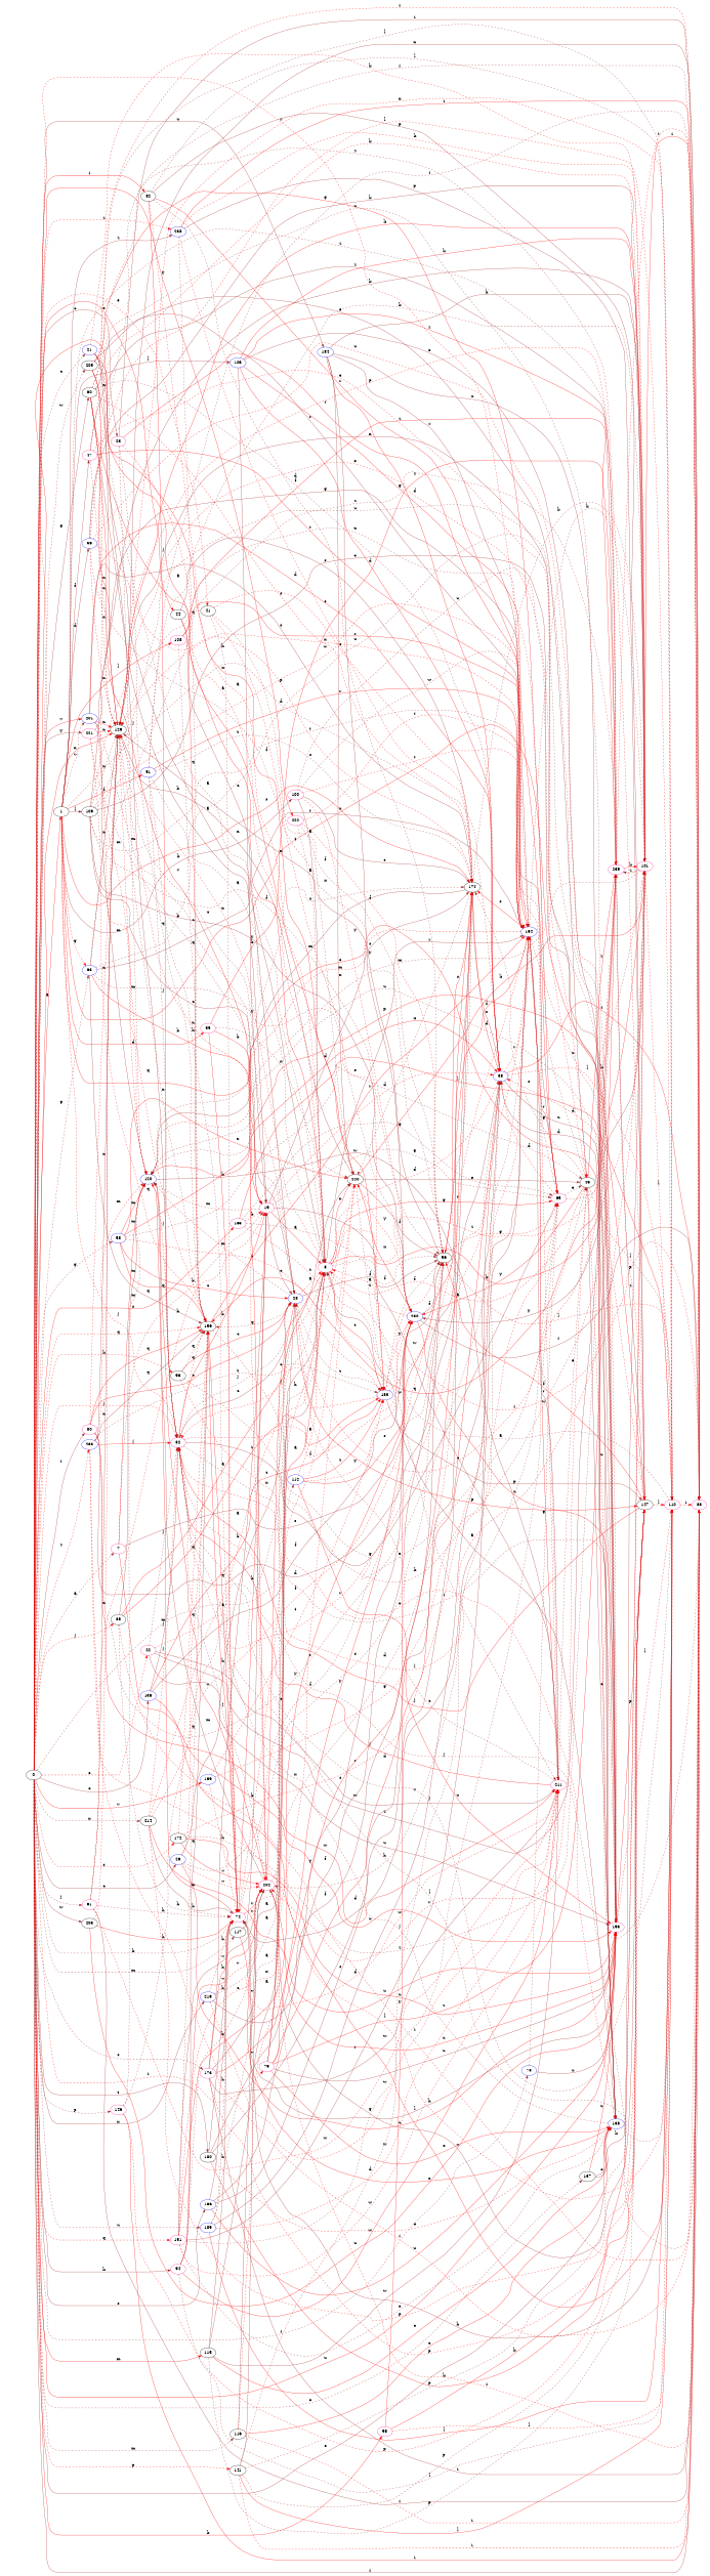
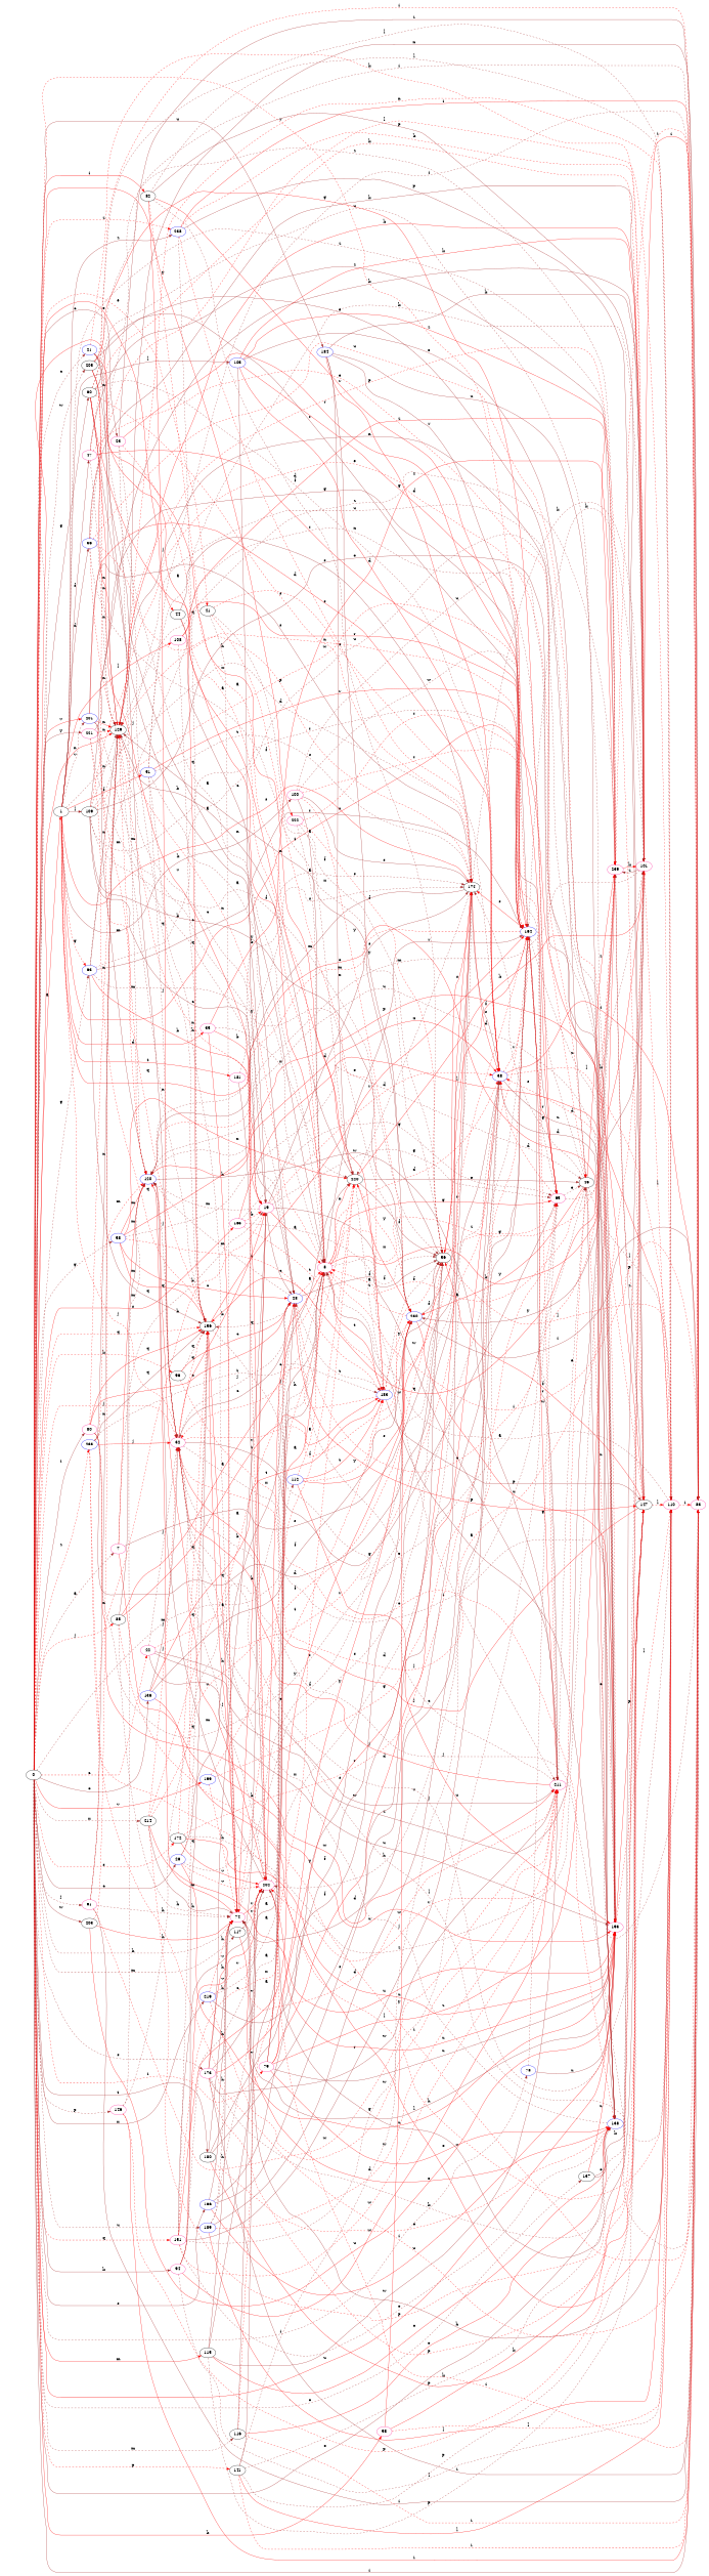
  strict digraph {
    rankdir=LR
    node [color=deeppink]
    edge [color=brown style=solid]
    0 [color=black]
    1 [color=black]
    7
    8
    21 [color=blue]
    22
    23
    26 [color=blue]
    41 [color=black]
    44 [color=black]
    58 [color=blue]
    60 [color=black]
    63 [color=blue]
    74
    78 [color=blue]
    79
    80
    82 [color=black]
    83
    85 [color=black]
    91
    n22 [label=32]
    94
    96 [color=black]
    98
    112 [color=blue]
    115 [color=black]
    116 [color=black]
    117 [color=black]
    129 [color=black]
    136 [color=blue]
    137 [color=black]
    138 [color=blue]
    141 [color=black]
    146
    151
    156 [color=black]
    164 [color=blue]
    165
    166 [color=blue]
    172 [color=black]
    173
    180 [color=black]
    184 [color=blue]
    189 [color=blue]
    193
    199 [color=blue]
    201 [color=blue]
    203 [color=black]
    205 [color=black]
    214 [color=black]
    219 [color=blue]
    221
    222
    233 [color=blue]
    238 [color=blue]
    35
    36 [color=blue]
    38 [color=blue]
    47
    51 [color=blue]
    100
    105 [color=blue]
    108
    109 [color=black]
    174 [color=black]
+   181
    239
    19
    120 [color=blue]
    56 [color=black]
    65
    101
    183 [color=blue]
    220 [color=black]
    211
    202
    28 [color=blue]
    147 [color=black]
    46 [color=black]
    230 [color=blue]
    110
    0 -> 1 [color=red label=a]
    0 -> 7 [label=a style=dashed]
    0 -> 8 [color=red label=a]
    0 -> 21 [label=c style=dashed]
    0 -> 22 [color=red label=c style=dashed]
    0 -> 23 [label=c]
    0 -> 26 [label=c]
    0 -> 41 [color=red label=e style=dashed]
    0 -> 44 [color=red label=e]
    0 -> 58 [label=g style=dashed]
    0 -> 60 [label=g]
    0 -> 63 [label=g style=dashed]
    0 -> 74 [label=h style=dashed]
    0 -> 78 [label=i style=dashed]
    0 -> 79 [color=red label=i style=dashed]
    0 -> 80 [label=i]
    0 -> 82 [color=red label=i]
    0 -> 83 [label=i]
    0 -> 85 [color=red label=j style=dashed]
    0 -> 91 [label=j style=dashed]
    0 -> n22 [color=red label=j style=dashed]
    0 -> 94 [label=k]
    0 -> 96 [color=red label=k style=dashed]
    0 -> 98 [color=red label=k]
    0 -> 112 [label=m style=dashed]
    0 -> 115 [color=red label=m]
    0 -> 116 [label=m style=dashed]
    0 -> 117 [label=m style=dashed]
    0 -> 129 [color=red label=n]
    0 -> 136 [label=o]
    0 -> 137 [label=o style=dashed]
    0 -> 138 [label=o]
    0 -> 141 [color=red label=p style=dashed]
    0 -> 146 [label=p style=dashed]
    0 -> 151 [color=red label=q style=dashed]
    0 -> 156 [color=red label=q style=dashed]
    0 -> 164 [color=red label=r style=dashed]
    0 -> 165 [color=red label=s]
    0 -> 166 [label=s]
    0 -> 172 [color=red label=s style=dashed]
    0 -> 173 [label=s style=dashed]
    0 -> 180 [label=t]
    0 -> 184 [label=u]
    0 -> 189 [label=u style=dashed]
    0 -> 193 [color=red label=u]
    0 -> 199 [color=red label=v]
    0 -> 201 [color=red label=v]
    0 -> 203 [label=w]
    0 -> 205 [label=w style=dashed]
    0 -> 214 [label=x style=dashed]
    0 -> 219 [label=x]
    0 -> 221 [label=y]
    0 -> 222 [color=red label=y]
    0 -> 233 [color=red label=z style=dashed]
    0 -> 238 [color=red label=z style=dashed]
    1 -> 63 [color=red label=g style=dashed]
    1 -> n22 [color=red label=j style=dashed]
    1 -> 138 [color=red label=o]
    1 -> 193 [color=red label=u]
    1 -> 201 [label=v style=dashed]
    1 -> 238 [label=z]
    1 -> 35 [color=red label=d]
    1 -> 36 [label=d]
    1 -> 38 [label=d style=dashed]
    1 -> 47 [label=f]
    1 -> 51 [color=red label=f]
    1 -> 100 [label=k]
    1 -> 105 [label=l]
    1 -> 108 [color=red label=l]
    1 -> 109 [label=l]
    1 -> 174 [color=red label=s]
+   1 -> 181 [color=red label=t]
    1 -> 239 [label=z style=dashed]
    7 -> 193 [color=red label=u]
    7 -> 174 [label=s]
    7 -> 19 [label=b style=dashed]
    7 -> 120 [color=red label=m]
    8 -> 83 [color=red label=i style=dashed]
    8 -> 129 [color=red label=n style=dashed]
    8 -> 164 [label=r]
    8 -> 38 [color=red label=d style=dashed]
    8 -> 239 [color=red label=z style=dashed]
    8 -> 56 [label=f style=dashed]
    8 -> 65 [color=red label=g]
    8 -> 101 [color=red label=k]
    8 -> 183 [color=red label=t]
    8 -> 220 [color=red label=x]
    21 -> 8 [label=a style=dashed]
    21 -> n22 [label=j]
    21 -> 129 [label=n]
    21 -> 101 [color=red label=k style=dashed]
    21 -> 220 [color=red label=x]
    22 -> n22 [label=j style=dashed]
    22 -> 164 [color=red label=r style=dashed]
    22 -> 193 [label=u]
    22 -> 239 [label=z]
    22 -> 211 [label=w]
    23 -> 8 [color=red label=a style=dashed]
    23 -> 83 [label=i]
    23 -> 156 [label=q style=dashed]
    23 -> 164 [color=red label=r]
    23 -> 120 [label=m style=dashed]
    26 -> 156 [color=red label=q style=dashed]
    26 -> 193 [color=red label=u]
    26 -> 56 [label=f style=dashed]
    26 -> 220 [label=x]
    26 -> 202 [color=red label=v style=dashed]
    41 -> 74 [label=h style=dashed]
    41 -> 174 [color=red label=s style=dashed]
    41 -> 56 [label=f style=dashed]
    41 -> 183 [color=red label=t style=dashed]
    44 -> 156 [color=red label=q]
    44 -> 174 [label=s]
    44 -> 28 [label=c]
    58 -> 156 [color=red label=q]
    58 -> 120 [color=red label=m]
    58 -> 183 [color=red label=t style=dashed]
    58 -> 220 [color=red label=x]
    58 -> 28 [color=red label=c]
    58 -> 147 [color=red label=p]
    58 -> 46 [label=e style=dashed]
    60 -> 83 [color=red label=i style=dashed]
    60 -> 129 [label=n style=dashed]
    60 -> 193 [label=u style=dashed]
    60 -> 38 [label=d style=dashed]
    60 -> 174 [color=red label=s style=dashed]
    60 -> 239 [label=z style=dashed]
    60 -> 19 [label=b]
    60 -> 183 [color=red label=t]
    60 -> 202 [color=red label=v]
    60 -> 46 [label=e]
    63 -> 129 [label=n]
    63 -> 156 [label=q]
    63 -> 164 [label=r]
    63 -> 193 [label=u style=dashed]
    63 -> 239 [label=z style=dashed]
    63 -> 19 [color=red label=b]
    63 -> 230 [label=y style=dashed]
    74 -> 156 [color=red label=q]
    74 -> 174 [label=s style=dashed]
    74 -> 19 [color=red label=b]
    74 -> 120 [color=red label=m]
    74 -> 211 [color=red label=w style=dashed]
    74 -> 202 [color=red label=v]
    78 -> 193 [label=u]
    78 -> 65 [label=g style=dashed]
    79 -> 8 [color=red label=a]
    79 -> 138 [color=red label=o]
    79 -> 193 [label=u]
    79 -> 38 [color=red label=d]
    79 -> 239 [color=red label=z]
    79 -> 28 [label=c]
    79 -> 230 [color=red label=y]
    80 -> 129 [color=red label=n style=dashed]
    80 -> 156 [color=red label=q]
    80 -> 164 [label=r style=dashed]
    80 -> 38 [label=d]
    80 -> 211 [color=red label=w]
    80 -> 28 [color=red label=c]
    82 -> 8 [color=red label=a style=dashed]
    82 -> n22 [color=red label=j]
    82 -> 164 [color=red label=r]
    82 -> 56 [label=f style=dashed]
    82 -> 147 [label=p]
    82 -> 110 [label=l style=dashed]
    83 -> n22 [label=j style=dashed]
    83 -> 129 [label=n]
    85 -> 8 [color=red label=a]
    85 -> 74 [label=h style=dashed]
    85 -> 83 [color=red label=i style=dashed]
    85 -> 120 [label=m]
    85 -> 183 [color=red label=t]
    91 -> 74 [label=h style=dashed]
    91 -> 83 [label=i]
    91 -> 129 [label=n]
    91 -> 19 [color=red label=b style=dashed]
    91 -> 211 [color=red label=w style=dashed]
    n22 -> 83 [label=i style=dashed]
    n22 -> 156 [color=red label=q style=dashed]
    n22 -> 19 [color=red label=b]
    n22 -> 56 [color=red label=f style=dashed]
    n22 -> 65 [label=g]
    n22 -> 28 [label=c]
    n22 -> 110 [label=l style=dashed]
    94 -> 156 [label=q]
    94 -> 211 [color=red label=w]
    94 -> 202 [color=red label=v]
    94 -> 28 [label=c style=dashed]
    94 -> 110 [label=l style=dashed]
    96 -> 138 [color=red label=o style=dashed]
    96 -> 156 [label=q style=dashed]
-   96 -> 101 [label=k style=dashed]
+   173 -> 101 [label=k style=dashed]
    96 -> 28 [color=red label=c]
    98 -> 101 [color=red label=k]
    98 -> 230 [color=red label=y]
    98 -> 110 [color=red label=l style=dashed]
    112 -> 8 [color=red label=a style=dashed]
    112 -> 193 [color=red label=u]
    112 -> 174 [color=red label=s]
    112 -> 183 [color=red label=t]
    112 -> 230 [color=red label=y style=dashed]
    115 -> 8 [label=a]
    115 -> 74 [label=h]
    115 -> 138 [color=red label=o]
    115 -> 211 [label=w]
    115 -> 147 [label=p style=dashed]
    116 -> 83 [color=red label=i style=dashed]
    116 -> 138 [color=red label=o]
    116 -> 220 [color=red label=x style=dashed]
    116 -> 202 [label=v]
    117 -> 138 [color=red label=o]
    117 -> 19 [label=b]
    117 -> 202 [label=v style=dashed]
    129 -> 120 [color=red label=m style=dashed]
    129 -> 101 [color=red label=k]
    129 -> 28 [label=c style=dashed]
    129 -> 46 [color=red label=e style=dashed]
    136 -> n22 [label=j]
    136 -> 56 [label=f]
    136 -> 183 [color=red label=t]
    136 -> 110 [color=red label=l]
    137 -> 138 [label=o]
    137 -> 193 [color=red label=u]
    137 -> 101 [label=k]
    138 -> 8 [label=a]
    138 -> n22 [label=j style=dashed]
    138 -> 129 [label=n]
    141 -> 83 [color=red label=i style=dashed]
    141 -> 38 [label=d style=dashed]
    141 -> 101 [label=k style=dashed]
    141 -> 202 [label=v]
    141 -> 147 [label=p style=dashed]
    141 -> 110 [color=red label=l]
    146 -> 8 [label=a style=dashed]
    146 -> 83 [color=red label=i]
    146 -> 120 [label=m style=dashed]
    146 -> 147 [color=red label=p style=dashed]
    151 -> 138 [label=o style=dashed]
    151 -> 156 [label=q style=dashed]
    151 -> 164 [label=r]
    151 -> 65 [label=g style=dashed]
    151 -> 220 [color=red label=x style=dashed]
    151 -> 211 [color=red label=w style=dashed]
    151 -> 202 [label=v]
    151 -> 230 [color=red label=y]
    156 -> 74 [color=red label=h]
    156 -> 129 [label=n style=dashed]
    156 -> 164 [color=red label=r]
    156 -> 46 [label=e style=dashed]
    164 -> 74 [label=h]
    164 -> 129 [color=red label=n style=dashed]
    164 -> 193 [label=u style=dashed]
    164 -> 174 [color=red label=s]
    164 -> 120 [color=red label=m style=dashed]
    164 -> 56 [color=red label=f]
    164 -> 65 [label=g style=dashed]
    164 -> 101 [label=k style=dashed]
    164 -> 211 [color=red label=w]
    165 -> 19 [color=red label=b style=dashed]
    165 -> 65 [label=g style=dashed]
    165 -> 183 [color=red label=t style=dashed]
    165 -> 211 [label=w style=dashed]
    165 -> 110 [color=red label=l]
    166 -> 74 [label=h]
    166 -> 193 [color=red label=u]
    166 -> 174 [label=s]
    166 -> 230 [label=y]
    172 -> 156 [color=red label=q style=dashed]
    172 -> 164 [color=red label=r style=dashed]
    172 -> 193 [color=red label=u]
    172 -> 239 [label=z style=dashed]
    172 -> 202 [color=red label=v]
    173 -> 8 [label=a]
    173 -> 74 [color=red label=h]
    173 -> 83 [label=i]
    173 -> 174 [color=red label=s]
    173 -> 19 [label=b]
    173 -> 211 [label=w]
    173 -> 147 [color=red label=p style=dashed]
    180 -> 74 [label=h]
    180 -> 138 [color=red label=o style=dashed]
    180 -> 38 [label=d]
    180 -> 56 [label=f]
    180 -> 147 [color=red label=p]
    184 -> 164 [label=r]
    184 -> 193 [label=u]
    184 -> 38 [color=red label=d]
    184 -> 101 [label=k]
    184 -> 220 [label=x]
    184 -> 230 [label=y]
    189 -> 8 [label=a style=dashed]
    189 -> 74 [label=h style=dashed]
    189 -> 38 [label=d]
    189 -> 211 [color=red label=w style=dashed]
    189 -> 110 [color=red label=l]
    193 -> 74 [label=h]
    193 -> 38 [label=d]
    193 -> 147 [color=red label=p]
    193 -> 110 [color=red label=l style=dashed]
    199 -> 74 [color=red label=h style=dashed]
    199 -> 65 [color=red label=g style=dashed]
    199 -> 183 [color=red label=t style=dashed]
    201 -> 129 [color=red label=n]
    201 -> 156 [color=red label=q style=dashed]
    201 -> 38 [color=red label=d]
    201 -> 174 [label=s]
    201 -> 120 [label=m]
    201 -> 28 [label=c style=dashed]
    203 -> 74 [color=red label=h]
    203 -> 129 [color=red label=n style=dashed]
    203 -> 193 [color=red label=u]
    205 -> 8 [label=a]
    205 -> 129 [color=red label=n]
    205 -> 164 [label=r]
    205 -> 120 [color=red label=m style=dashed]
    205 -> 65 [color=red label=g]
    205 -> 110 [label=l style=dashed]
    214 -> 8 [color=red label=a style=dashed]
    214 -> 74 [label=h]
    214 -> n22 [color=red label=j style=dashed]
    214 -> 193 [color=red label=u]
    214 -> 56 [color=red label=f style=dashed]
    214 -> 147 [color=red label=p style=dashed]
    219 -> 8 [label=a style=dashed]
    219 -> 74 [color=red label=h style=dashed]
    219 -> 56 [label=f]
    219 -> 211 [color=red label=w style=dashed]
    219 -> 202 [color=red label=v style=dashed]
    221 -> 129 [color=red label=n style=dashed]
    221 -> 156 [color=red label=q style=dashed]
    221 -> 19 [label=b style=dashed]
    221 -> 65 [label=g]
    222 -> 8 [label=a style=dashed]
    222 -> 164 [color=red label=r style=dashed]
    222 -> 56 [color=red label=f style=dashed]
    222 -> 220 [label=x style=dashed]
    233 -> 83 [color=red label=i style=dashed]
    233 -> n22 [color=red label=j]
    233 -> 129 [label=n]
    233 -> 156 [label=q]
    233 -> 120 [color=red label=m style=dashed]
    233 -> 183 [label=t style=dashed]
    233 -> 110 [color=red label=l style=dashed]
    238 -> 83 [color=red label=i]
    238 -> 156 [label=q style=dashed]
    238 -> 174 [color=red label=s style=dashed]
    238 -> 101 [color=red label=k style=dashed]
    238 -> 147 [label=p]
    35 -> 74 [color=red label=h]
    35 -> 239 [color=red label=z]
    35 -> 19 [color=red label=b]
    35 -> 220 [label=x style=dashed]
    36 -> 83 [label=i style=dashed]
    36 -> 129 [color=red label=n style=dashed]
    36 -> 193 [color=red label=u style=dashed]
    36 -> 174 [color=red label=p style=dashed]
    36 -> 56 [label=f style=dashed]
    36 -> 101 [label=k]
    36 -> 110 [color=red label=l style=dashed]
    38 -> 83 [color=red label=i]
    38 -> 164 [color=red label=r style=dashed]
    38 -> 193 [label=u]
    38 -> 174 [label=s]
    38 -> 110 [color=red label=l style=dashed]
    47 -> 129 [label=n style=dashed]
    47 -> 164 [color=red label=r]
    47 -> 239 [label=z]
    47 -> 101 [color=red label=k style=dashed]
    47 -> 46 [color=red label=e style=dashed]
    51 -> 8 [label=a style=dashed]
    51 -> 74 [label=h style=dashed]
    51 -> 83 [label=i style=dashed]
    51 -> n22 [label=j style=dashed]
    51 -> 164 [color=red label=r]
    51 -> 174 [label=s style=dashed]
    51 -> 101 [label=k style=dashed]
    100 -> 8 [label=a]
    100 -> 164 [color=red label=r style=dashed]
    100 -> 193 [label=u style=dashed]
    100 -> 174 [label=s]
    100 -> 211 [label=w style=dashed]
    100 -> 230 [color=red label=y style=dashed]
    105 -> 138 [label=o]
    105 -> 38 [color=red label=d]
    105 -> 239 [color=red label=z]
    105 -> 19 [label=b]
    105 -> 65 [color=red label=g]
    105 -> 101 [color=red label=k]
    108 -> 156 [label=q style=dashed]
    108 -> 164 [color=red label=r]
    108 -> 239 [color=red label=z]
    109 -> 129 [label=n style=dashed]
    109 -> 138 [label=o]
    109 -> 164 [label=r style=dashed]
    109 -> 193 [label=u style=dashed]
    109 -> 56 [label=f style=dashed]
    109 -> 101 [label=k]
    109 -> 211 [color=red label=w style=dashed]
    109 -> 28 [label=c]
    109 -> 147 [color=red label=p style=dashed]
    109 -> 230 [label=y]
    174 -> 38 [color=red label=d]
    174 -> 120 [label=m]
    174 -> 101 [label=k style=dashed]
    174 -> 220 [label=x style=dashed]
+   181 -> 174 [label=s style=dashed]
+   181 -> 202 [label=v]
    239 -> 83 [color=red label=i style=dashed]
    239 -> 156 [color=red label=q]
    239 -> 101 [color=red label=k]
    239 -> 28 [color=red label=c style=dashed]
    239 -> 147 [color=red label=p style=dashed]
    19 -> 8 [color=red label=a]
    19 -> 38 [color=red label=d style=dashed]
    19 -> 174 [label=s]
    19 -> 120 [label=m style=dashed]
    19 -> 65 [label=g style=dashed]
    19 -> 211 [label=w]
    19 -> 28 [label=c]
    120 -> n22 [label=j style=dashed]
    120 -> 193 [label=u style=dashed]
    120 -> 38 [color=red label=d]
    120 -> 174 [label=s style=dashed]
    120 -> 211 [label=w]
    120 -> 202 [color=red label=v]
    56 -> 129 [label=n]
    56 -> 174 [color=red label=s]
    56 -> 65 [color=red label=g style=dashed]
    56 -> 110 [color=red label=l style=dashed]
    65 -> 164 [color=red label=r]
    65 -> 38 [color=red label=d style=dashed]
    65 -> 101 [label=k style=dashed]
    65 -> 202 [label=v style=dashed]
    65 -> 46 [label=e style=dashed]
    101 -> 83 [color=red label=i]
    101 -> n22 [color=red label=j style=dashed]
    101 -> 239 [label=z]
    101 -> 120 [label=m style=dashed]
    101 -> 230 [label=y]
    101 -> 110 [color=red label=l style=dashed]
    183 -> n22 [color=red label=j style=dashed]
    183 -> 164 [color=red label=r style=dashed]
    183 -> 56 [label=f style=dashed]
    183 -> 147 [label=p]
    183 -> 230 [color=red label=y style=dashed]
    220 -> 74 [color=red label=h style=dashed]
    220 -> 129 [label=n]
    220 -> 56 [label=f]
    220 -> 101 [color=red label=k]
    220 -> 183 [label=t style=dashed]
    220 -> 46 [label=e]
    220 -> 230 [color=red label=y style=dashed]
    211 -> n22 [color=red label=j]
    211 -> 164 [label=r]
    211 -> 28 [label=c style=dashed]
    211 -> 46 [label=e style=dashed]
    202 -> 83 [color=red label=i style=dashed]
    202 -> n22 [label=j style=dashed]
    202 -> 129 [color=red label=n style=dashed]
    202 -> 193 [color=red label=u]
    202 -> 38 [label=d style=dashed]
    202 -> 120 [label=m]
    202 -> 28 [color=red label=c]
    28 -> 8 [color=red label=a style=dashed]
    28 -> n22 [label=j style=dashed]
    28 -> 156 [label=q style=dashed]
    28 -> 120 [label=m style=dashed]
    28 -> 56 [label=f]
    28 -> 183 [label=t style=dashed]
    28 -> 147 [color=red label=p]
    147 -> n22 [color=red label=j]
    147 -> 38 [color=red label=d style=dashed]
    147 -> 239 [label=z]
    147 -> 56 [color=red label=f]
    147 -> 202 [label=v]
    147 -> 110 [color=red label=l style=dashed]
    46 -> 8 [color=red label=a style=dashed]
    46 -> 129 [label=n style=dashed]
    46 -> 138 [label=o]
    46 -> 193 [color=red label=u style=dashed]
    46 -> 174 [label=s style=dashed]
    46 -> 239 [color=red label=z]
    46 -> 202 [color=red label=v style=dashed]
    46 -> 230 [color=red label=y]
    46 -> 110 [label=l style=dashed]
    230 -> 8 [color=red label=a style=dashed]
    230 -> 83 [label=i]
    230 -> 193 [color=red label=u]
    230 -> 56 [label=f]
    230 -> 220 [color=red label=x]
    110 -> 8 [label=a style=dashed]
    110 -> 74 [label=h]
    110 -> 83 [color=red label=i style=dashed]
    110 -> n22 [label=j style=dashed]
    110 -> 129 [color=red label=n style=dashed]
  }
